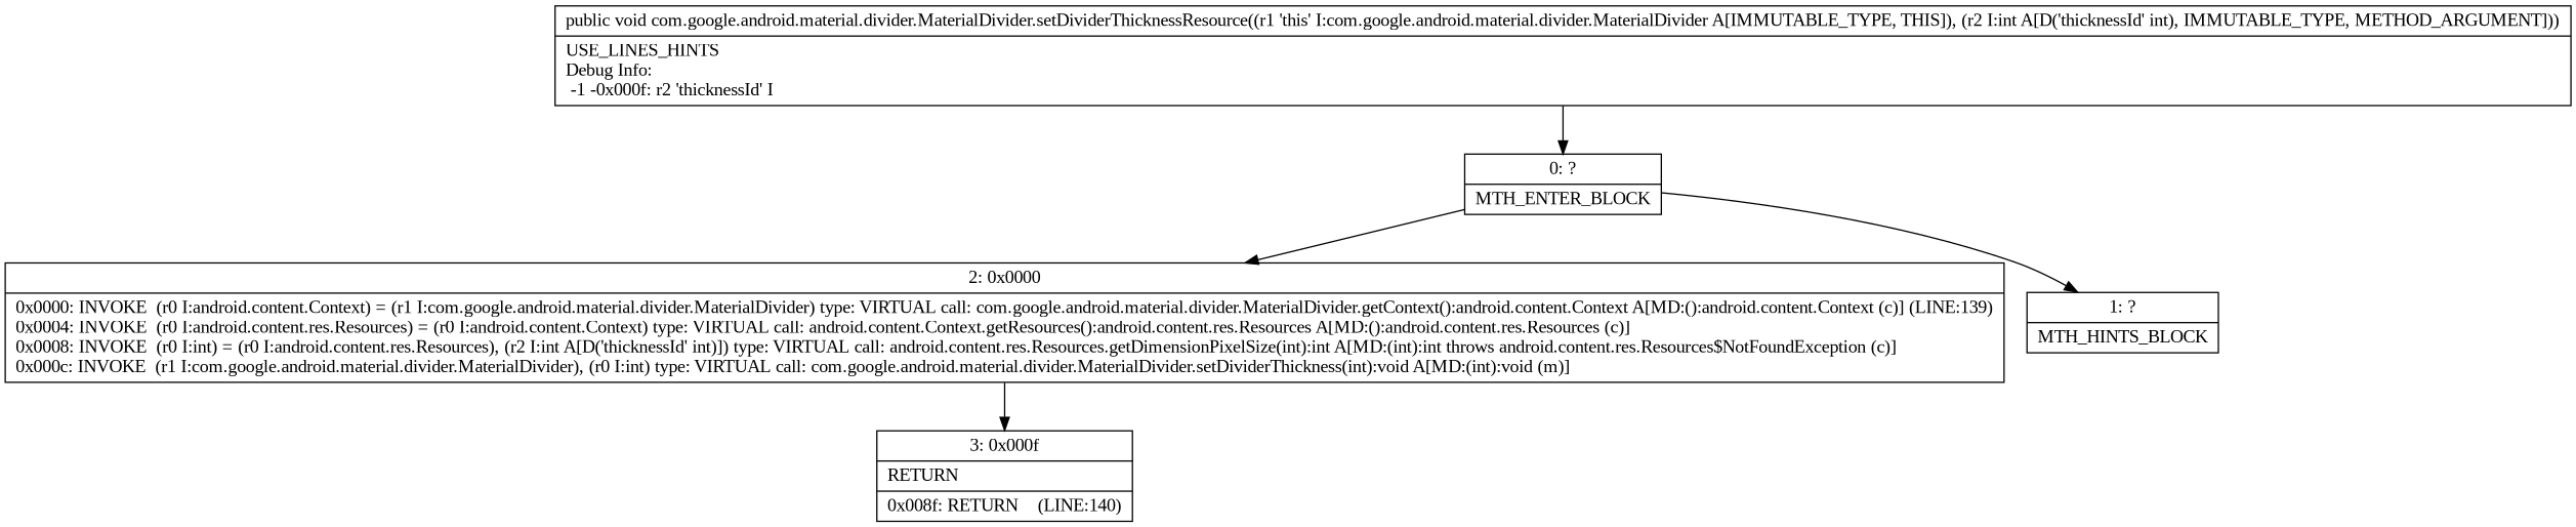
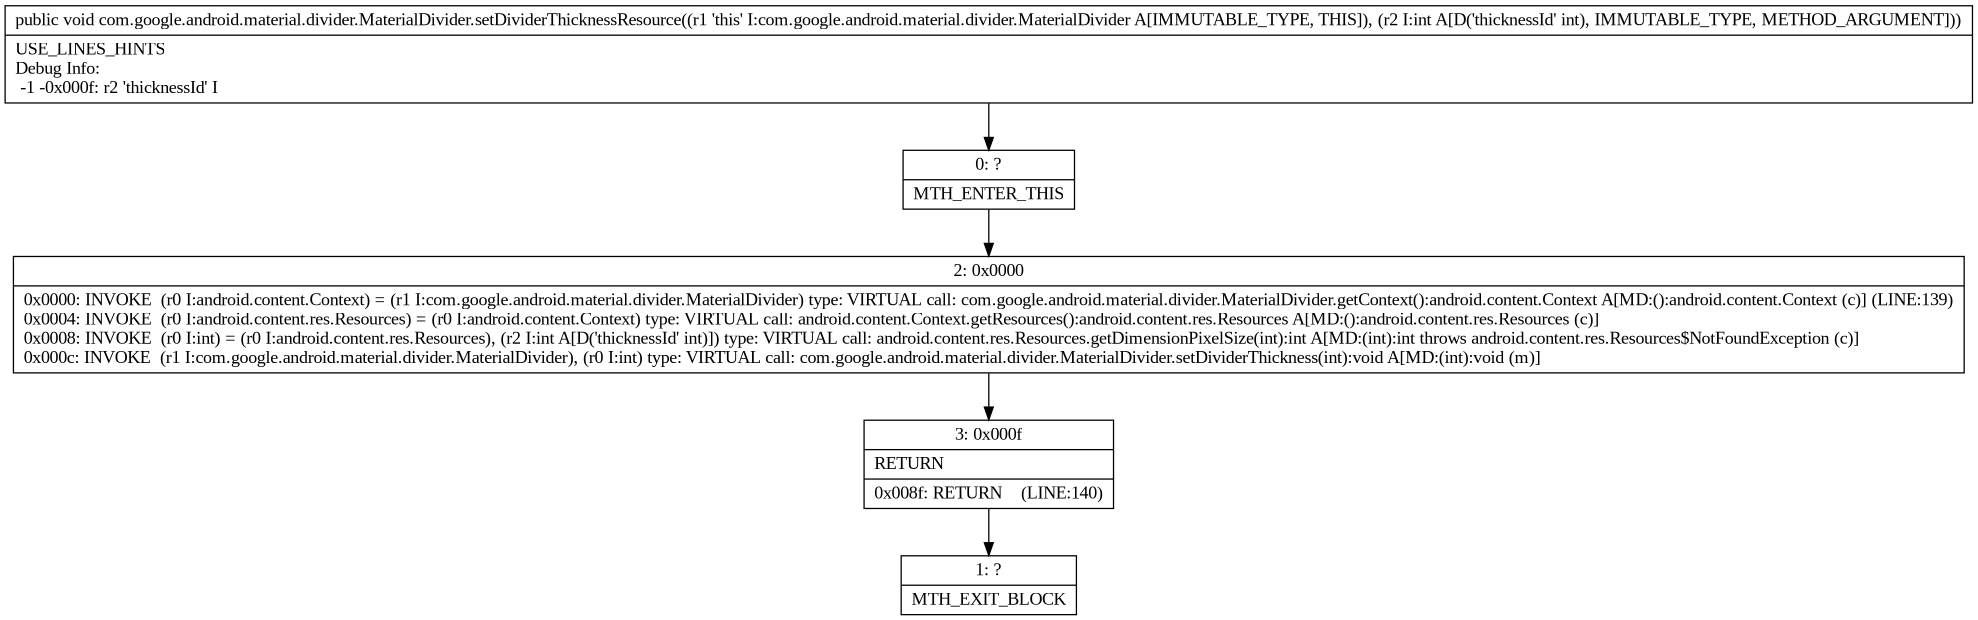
  digraph {
    fontname="Liberation Serif"
    node [fontname="Liberation Serif" shape=record]
    edge [fontname="Liberation Serif"]
-   n1 [label="{0\:\ ?|MTH_ENTER_BLOCK\l}"]
+   n1 [label="{0\:\ ?|MTH_ENTER_THIS\l}"]
    n2 [label="{2\:\ 0x0000|0x0000: INVOKE  (r0 I:android.content.Context) = (r1 I:com.google.android.material.divider.MaterialDivider) type: VIRTUAL call: com.google.android.material.divider.MaterialDivider.getContext():android.content.Context A[MD:():android.content.Context (c)] (LINE:139)\l0x0004: INVOKE  (r0 I:android.content.res.Resources) = (r0 I:android.content.Context) type: VIRTUAL call: android.content.Context.getResources():android.content.res.Resources A[MD:():android.content.res.Resources (c)]\l0x0008: INVOKE  (r0 I:int) = (r0 I:android.content.res.Resources), (r2 I:int A[D('thicknessId' int)]) type: VIRTUAL call: android.content.res.Resources.getDimensionPixelSize(int):int A[MD:(int):int throws android.content.res.Resources$NotFoundException (c)]\l0x000c: INVOKE  (r1 I:com.google.android.material.divider.MaterialDivider), (r0 I:int) type: VIRTUAL call: com.google.android.material.divider.MaterialDivider.setDividerThickness(int):void A[MD:(int):void (m)]\l}"]
    n3 [label="{3\:\ 0x000f|RETURN\l|0x008f: RETURN    (LINE:140)\l}"]
-   n4 [label="{1\:\ ?|MTH_HINTS_BLOCK\l}"]
+   n4 [label="{1\:\ ?|MTH_EXIT_BLOCK\l}"]
    n5 [label="{public void com.google.android.material.divider.MaterialDivider.setDividerThicknessResource((r1 'this' I:com.google.android.material.divider.MaterialDivider A[IMMUTABLE_TYPE, THIS]), (r2 I:int A[D('thicknessId' int), IMMUTABLE_TYPE, METHOD_ARGUMENT]))  | USE_LINES_HINTS\lDebug Info:\l  \-1 \-0x000f: r2 'thicknessId' I\l}"]
    n1 -> n2
    n2 -> n3
-   n1 -> n4
+   n3 -> n4
    n5 -> n1
  }
